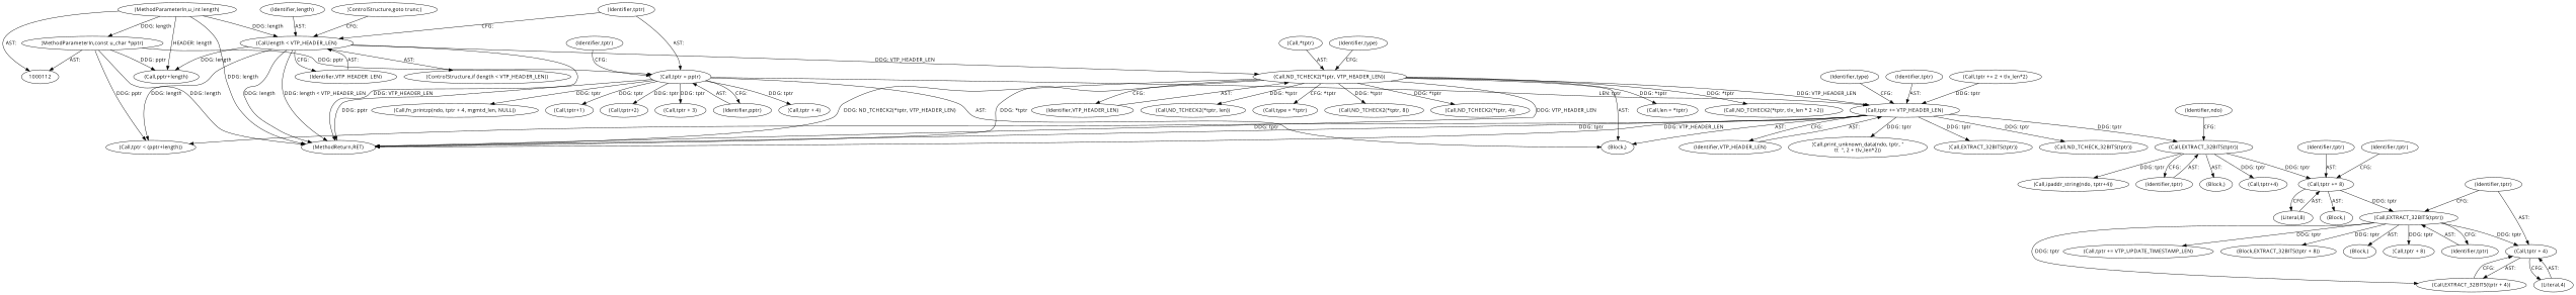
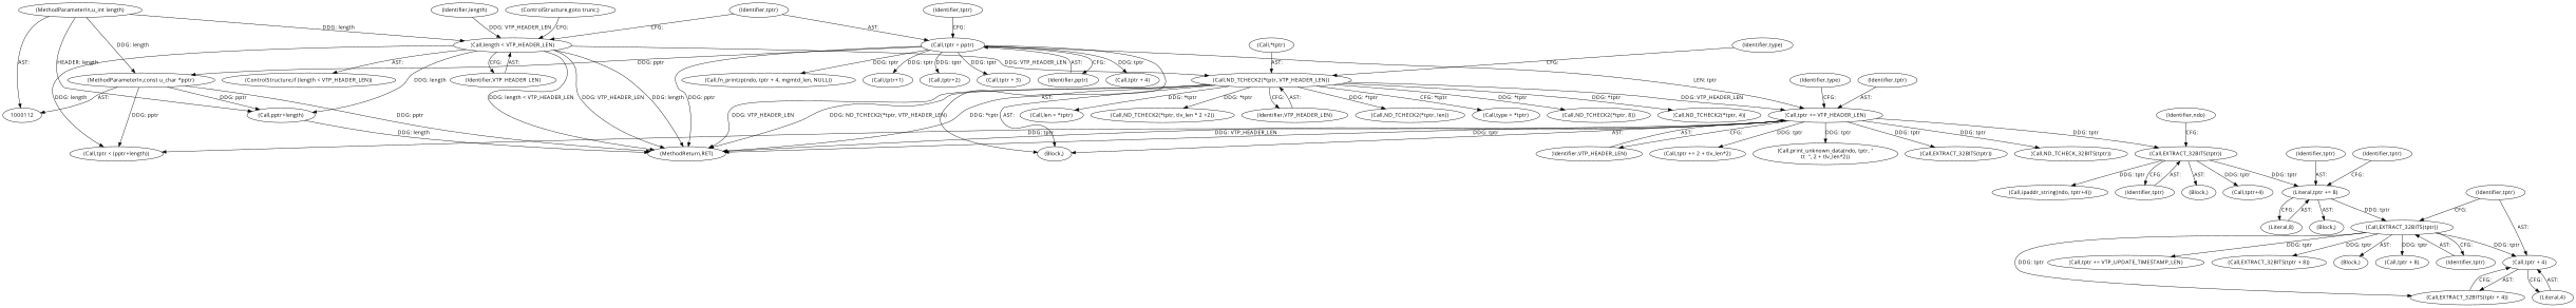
  digraph {
    fontname="Open Sans"
    node [fontname="Open Sans"]
    edge [fontname="Open Sans"]
    n1 [label="(Call,tptr + 4)"]
    n2 [label="(Literal,4)"]
    n3 [label="(Call,EXTRACT_32BITS(tptr + 4))"]
    n4 [label="(Call,EXTRACT_32BITS(tptr))"]
    n5 [label="(Call,tptr += VTP_UPDATE_TIMESTAMP_LEN)"]
-   n6 [label="(Block,EXTRACT_32BITS(tptr + 8))"]
+   n6 [label="(Call,EXTRACT_32BITS(tptr + 8))"]
    n7 [label="(Block,)"]
    n8 [label="(Call,tptr + 8)"]
    n9 [label="(Identifier,tptr)"]
-   n10 [label="(Call,tptr += 8)"]
+   n10 [label="(Literal,tptr += 8)"]
    n11 [label="(Block,)"]
    n12 [label="(Literal,8)"]
    n13 [label="(Call,EXTRACT_32BITS(tptr))"]
    n14 [label="(Block,)"]
    n15 [label="(Call,tptr+4)"]
    n16 [label="(Call,ipaddr_string(ndo, tptr+4))"]
    n17 [label="(Identifier,tptr)"]
    n18 [label="(Call,tptr += VTP_HEADER_LEN)"]
    n19 [label="(Identifier,VTP_HEADER_LEN)"]
    n20 [label="(Call,tptr += 2 + tlv_len*2)"]
    n21 [label="(Call,print_unknown_data(ndo, tptr, \"\n\t\t  \", 2 + tlv_len*2))"]
    n22 [label="(Call,EXTRACT_32BITS(tptr))"]
    n23 [label="(Call,ND_TCHECK_32BITS(tptr))"]
    n24 [label="(MethodReturn,RET)"]
    n25 [label="(Call,tptr < (pptr+length))"]
    n26 [label="(Block,)"]
    n27 [label="(Call,ND_TCHECK2(*tptr, VTP_HEADER_LEN))"]
    n28 [label="(Call,len = *tptr)"]
    n29 [label="(Call,ND_TCHECK2(*tptr, tlv_len * 2 +2))"]
    n30 [label="(Identifier,VTP_HEADER_LEN)"]
    n31 [label="(Call,ND_TCHECK2(*tptr, len))"]
    n32 [label="(Call,type = *tptr)"]
    n33 [label="(Call,ND_TCHECK2(*tptr, 8))"]
    n34 [label="(Call,ND_TCHECK2(*tptr, 4))"]
    n35 [label="(Call,length < VTP_HEADER_LEN)"]
    n36 [label="(Call,pptr+length)"]
    n37 [label="(Identifier,VTP_HEADER_LEN)"]
    n38 [label="(ControlStructure,if (length < VTP_HEADER_LEN))"]
    n39 [label="(MethodParameterIn,u_int length)"]
    1000112
    n41 [label="(MethodParameterIn,const u_char *pptr)"]
    n42 [label="(Call,tptr = pptr)"]
    n43 [label="(Call,fn_printzp(ndo, tptr + 4, mgmtd_len, NULL))"]
    n44 [label="(Call,tptr+1)"]
    n45 [label="(Call,tptr+2)"]
    n46 [label="(Call,tptr + 3)"]
    n47 [label="(Identifier,pptr)"]
    n48 [label="(Call,tptr + 4)"]
    n49 [label="(Identifier,type)"]
    n50 [label="(Identifier,type)"]
    n51 [label="(Identifier,length)"]
    n52 [label="(Identifier,tptr)"]
    n53 [label="(ControlStructure,goto trunc;)"]
    n54 [label="(Identifier,tptr)"]
    n55 [label="(Identifier,tptr)"]
    n56 [label="(Identifier,tptr)"]
    n57 [label="(Identifier,tptr)"]
    n58 [label="(Identifier,tptr)"]
    n59 [label="(Call,*tptr)"]
    n60 [label="(Identifier,ndo)"]
    n1 -> n2 [label="CFG: "]
    n1 -> n3 [label="AST: "]
    n2 -> n1 [label="AST: "]
    n3 -> n1 [label="CFG: "]
    n4 -> n1 [label="DDG: tptr"]
    n4 -> n3 [label="DDG: tptr"]
    n4 -> n5 [label="DDG: tptr"]
    n4 -> n6 [label="DDG: tptr"]
    n4 -> n7 [label="AST: "]
    n4 -> n8 [label="DDG: tptr"]
    n4 -> n9 [label="CFG: "]
    n9 -> n4 [label="AST: "]
    n10 -> n4 [label="DDG: tptr"]
    n10 -> n11 [label="AST: "]
    n10 -> n12 [label="CFG: "]
    n12 -> n10 [label="AST: "]
    n13 -> n10 [label="DDG: tptr"]
    n13 -> n14 [label="AST: "]
    n13 -> n15 [label="DDG: tptr"]
    n13 -> n16 [label="DDG: tptr"]
    n13 -> n17 [label="CFG: "]
    n17 -> n13 [label="AST: "]
    n18 -> n13 [label="DDG: tptr"]
    n18 -> n19 [label="CFG: "]
-   n20 -> n18 [label="DDG: tptr"]
+   n18 -> n20 [label="DDG: tptr"]
    n18 -> n21 [label="DDG: tptr"]
    n18 -> n22 [label="DDG: tptr"]
    n18 -> n23 [label="DDG: tptr"]
    n18 -> n24 [label="DDG: tptr"]
    n18 -> n24 [label="DDG: VTP_HEADER_LEN"]
    n18 -> n25 [label="DDG: tptr"]
    n18 -> n26 [label="AST: "]
    n19 -> n18 [label="AST: "]
    n27 -> n18 [label="DDG: VTP_HEADER_LEN"]
    n27 -> n24 [label="DDG: ND_TCHECK2(*tptr, VTP_HEADER_LEN)"]
    n27 -> n24 [label="DDG: *tptr"]
    n27 -> n24 [label="DDG: VTP_HEADER_LEN"]
    n27 -> n26 [label="AST: "]
    n27 -> n28 [label="DDG: *tptr"]
    n27 -> n29 [label="DDG: *tptr"]
    n27 -> n30 [label="CFG: "]
    n27 -> n31 [label="DDG: *tptr"]
    n27 -> n32 [label="CFG: *tptr"]
    n27 -> n33 [label="DDG: *tptr"]
    n27 -> n34 [label="DDG: *tptr"]
    n30 -> n27 [label="AST: "]
    n35 -> n24 [label="DDG: length"]
    n35 -> n24 [label="DDG: length < VTP_HEADER_LEN"]
    n35 -> n24 [label="DDG: VTP_HEADER_LEN"]
    n35 -> n25 [label="DDG: length"]
    n35 -> n27 [label="DDG: VTP_HEADER_LEN"]
    n35 -> n36 [label="DDG: length"]
    n35 -> n37 [label="CFG: "]
    n35 -> n38 [label="AST: "]
    n37 -> n35 [label="AST: "]
-   n39 -> n24 [label="DDG: length"]
+   n36 -> n24 [label="DDG: length"]
    n39 -> n35 [label="DDG: length"]
    n39 -> n36 [label="HEADER: length"]
    n39 -> 1000112 [label="AST: "]
    n39 -> n41 [label="DDG: length"]
-   n41 -> n24 [label="DDG: length"]
+   n41 -> n24 [label="DDG: pptr"]
    n41 -> n25 [label="DDG: pptr"]
    n41 -> n36 [label="DDG: pptr"]
    n41 -> 1000112 [label="AST: "]
-   n41 -> n42 [label="DDG: pptr"]
+   n42 -> n41 [label="DDG: pptr"]
    n42 -> n18 [label="LEN: tptr"]
    n42 -> n24 [label="DDG: pptr"]
    n42 -> n26 [label="AST: "]
    n42 -> n43 [label="DDG: tptr"]
    n42 -> n44 [label="DDG: tptr"]
    n42 -> n45 [label="DDG: tptr"]
    n42 -> n46 [label="DDG: tptr"]
    n42 -> n47 [label="CFG: "]
    n42 -> n48 [label="DDG: tptr"]
    n47 -> n42 [label="AST: "]
    n49 -> n27 [label="CFG: "]
    n50 -> n18 [label="CFG: "]
-   n51 -> n35 [label="AST: "]
+   n51 -> n35 [label="DDG: VTP_HEADER_LEN"]
    n52 -> n10 [label="CFG: "]
    n53 -> n35 [label="CFG: "]
    n54 -> n10 [label="AST: "]
    n55 -> n18 [label="AST: "]
    n56 -> n1 [label="AST: "]
    n56 -> n4 [label="CFG: "]
    n57 -> n35 [label="CFG: "]
    n57 -> n42 [label="AST: "]
    n58 -> n42 [label="CFG: "]
    n59 -> n27 [label="AST: "]
    n60 -> n13 [label="CFG: "]
  }
